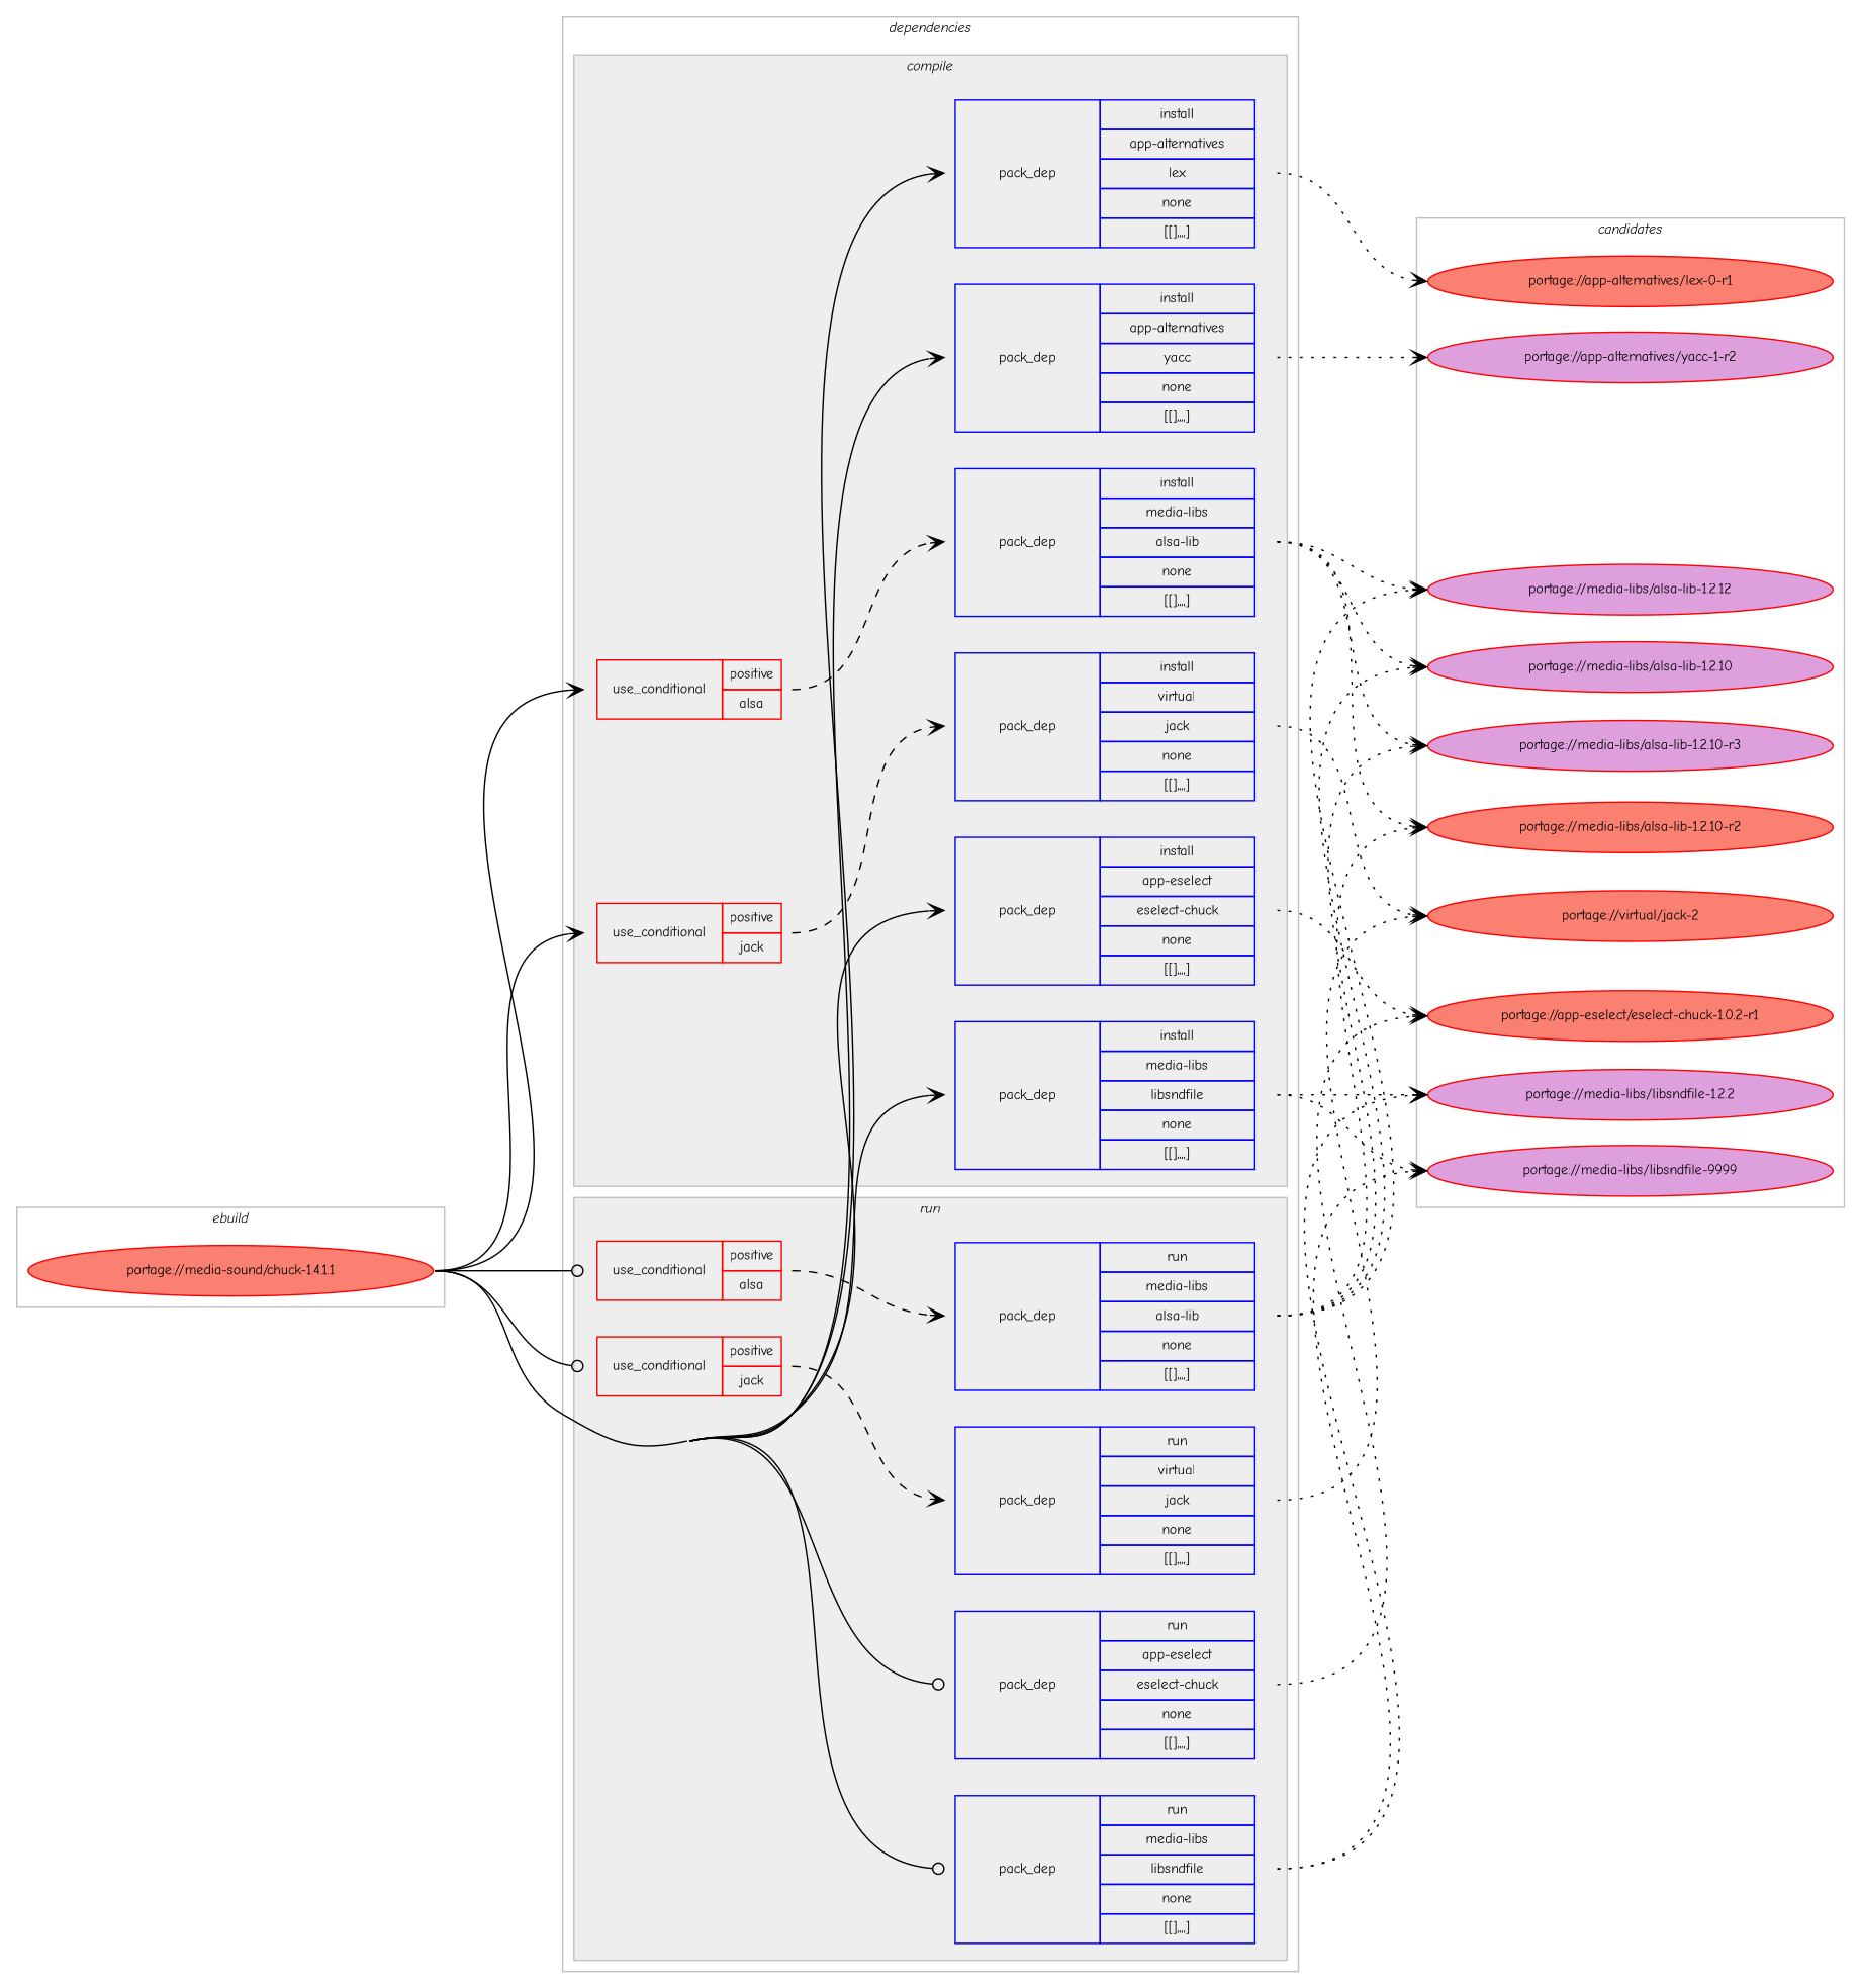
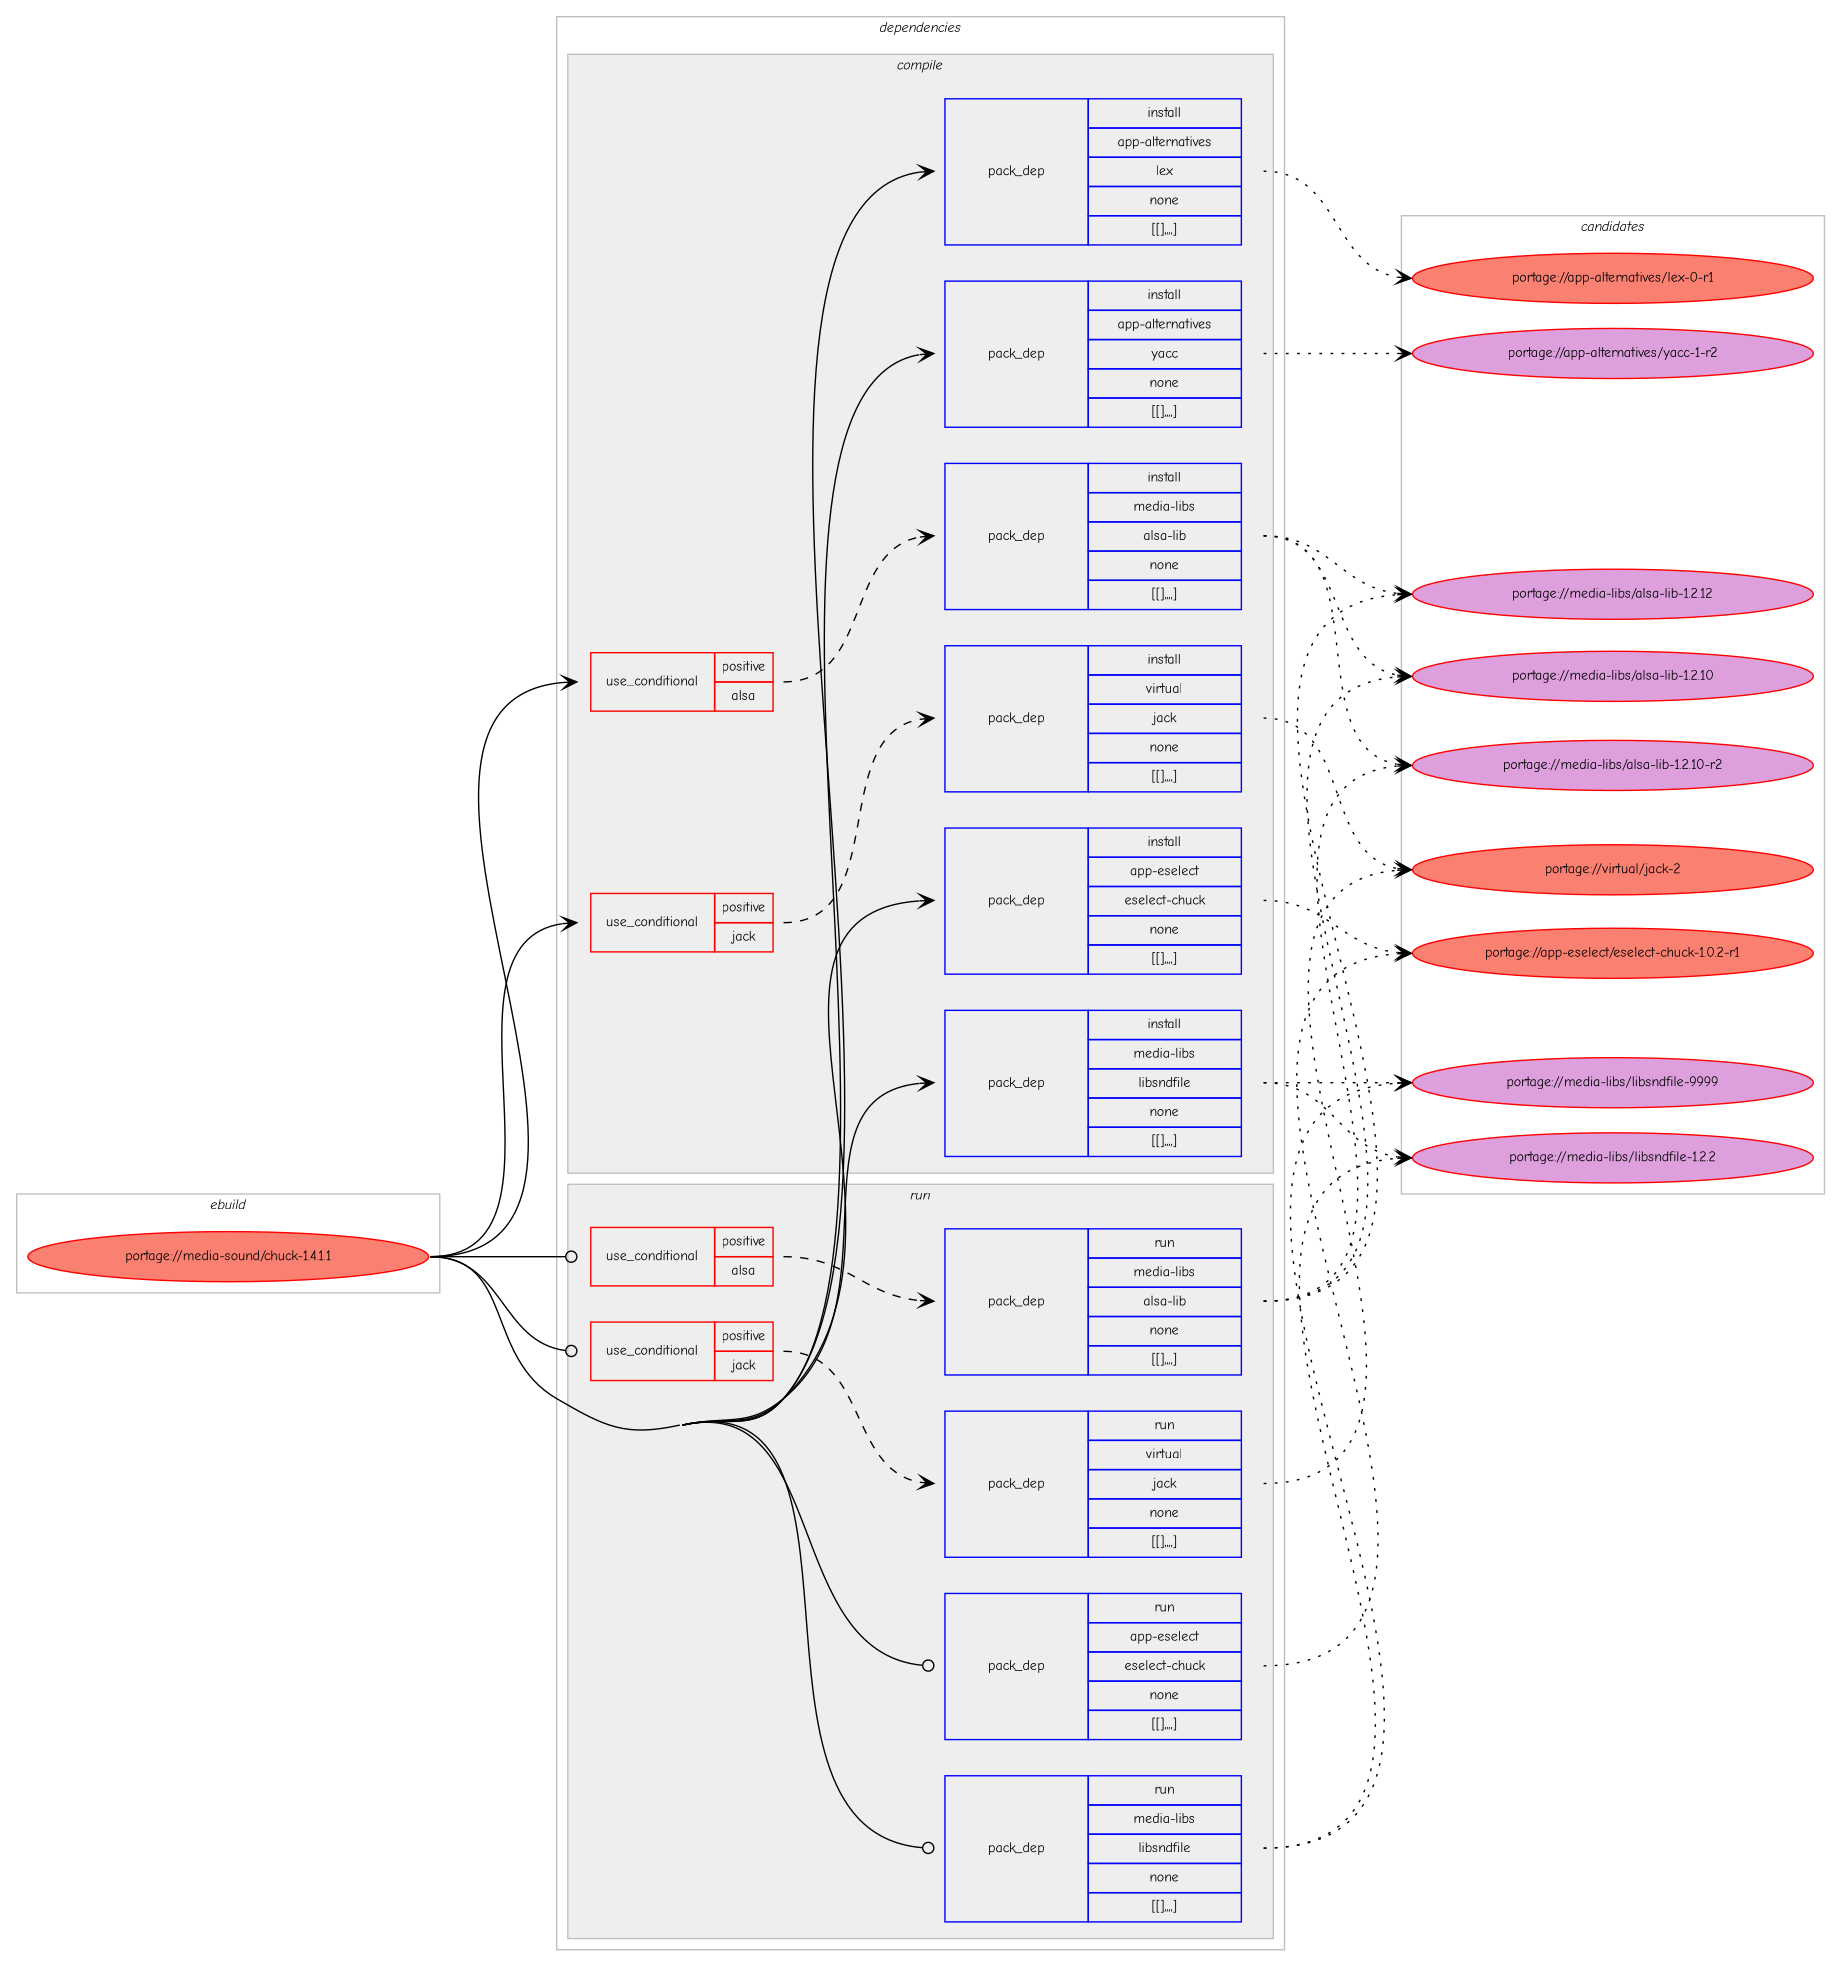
  digraph {
    compound=true
    concentrate=true
    fontname="Comic Neue"
    fontsize=10
    newrank=true
    rankdir=LR
    ranksep=1.5
    node [color=red fontname="Comic Neue" fontsize=10 shape=none]
    edge [arrowhead=vee fontname="Comic Neue" headport=w style=dotted tailport=e weight=100]
    n1 [fillcolor=salmon label="portage://media-sound/chuck-1.4.1.1" style=filled width=4 shape=""]
    n2 [color=blue label=<<TABLE BORDER="0" CELLBORDER="1" CELLSPACING="0" CELLPADDING="4" WIDTH="220"><TR><TD ROWSPAN="6" CELLPADDING="30">pack_dep</TD></TR><TR><TD WIDTH="110">install</TD></TR><TR><TD>media-libs</TD></TR><TR><TD>alsa-lib</TD></TR><TR><TD>none</TD></TR><TR><TD>[[],,,,]</TD></TR></TABLE>>]
    n3 [label=<<TABLE BORDER="0" CELLBORDER="1" CELLSPACING="0" CELLPADDING="4"><TR><TD ROWSPAN="3" CELLPADDING="10">use_conditional</TD></TR><TR><TD>positive</TD></TR><TR><TD>alsa</TD></TR></TABLE>>]
    n4 [color=blue label=<<TABLE BORDER="0" CELLBORDER="1" CELLSPACING="0" CELLPADDING="4" WIDTH="220"><TR><TD ROWSPAN="6" CELLPADDING="30">pack_dep</TD></TR><TR><TD WIDTH="110">install</TD></TR><TR><TD>virtual</TD></TR><TR><TD>jack</TD></TR><TR><TD>none</TD></TR><TR><TD>[[],,,,]</TD></TR></TABLE>>]
    n5 [label=<<TABLE BORDER="0" CELLBORDER="1" CELLSPACING="0" CELLPADDING="4"><TR><TD ROWSPAN="3" CELLPADDING="10">use_conditional</TD></TR><TR><TD>positive</TD></TR><TR><TD>jack</TD></TR></TABLE>>]
    n6 [color=blue label=<<TABLE BORDER="0" CELLBORDER="1" CELLSPACING="0" CELLPADDING="4" WIDTH="220"><TR><TD ROWSPAN="6" CELLPADDING="30">pack_dep</TD></TR><TR><TD WIDTH="110">install</TD></TR><TR><TD>app-alternatives</TD></TR><TR><TD>lex</TD></TR><TR><TD>none</TD></TR><TR><TD>[[],,,,]</TD></TR></TABLE>>]
    n7 [color=blue label=<<TABLE BORDER="0" CELLBORDER="1" CELLSPACING="0" CELLPADDING="4" WIDTH="220"><TR><TD ROWSPAN="6" CELLPADDING="30">pack_dep</TD></TR><TR><TD WIDTH="110">install</TD></TR><TR><TD>app-alternatives</TD></TR><TR><TD>yacc</TD></TR><TR><TD>none</TD></TR><TR><TD>[[],,,,]</TD></TR></TABLE>>]
    n8 [color=blue label=<<TABLE BORDER="0" CELLBORDER="1" CELLSPACING="0" CELLPADDING="4" WIDTH="220"><TR><TD ROWSPAN="6" CELLPADDING="30">pack_dep</TD></TR><TR><TD WIDTH="110">install</TD></TR><TR><TD>app-eselect</TD></TR><TR><TD>eselect-chuck</TD></TR><TR><TD>none</TD></TR><TR><TD>[[],,,,]</TD></TR></TABLE>>]
    n9 [color=blue label=<<TABLE BORDER="0" CELLBORDER="1" CELLSPACING="0" CELLPADDING="4" WIDTH="220"><TR><TD ROWSPAN="6" CELLPADDING="30">pack_dep</TD></TR><TR><TD WIDTH="110">install</TD></TR><TR><TD>media-libs</TD></TR><TR><TD>libsndfile</TD></TR><TR><TD>none</TD></TR><TR><TD>[[],,,,]</TD></TR></TABLE>>]
    n10 [color=blue label=<<TABLE BORDER="0" CELLBORDER="1" CELLSPACING="0" CELLPADDING="4" WIDTH="220"><TR><TD ROWSPAN="6" CELLPADDING="30">pack_dep</TD></TR><TR><TD WIDTH="110">run</TD></TR><TR><TD>media-libs</TD></TR><TR><TD>alsa-lib</TD></TR><TR><TD>none</TD></TR><TR><TD>[[],,,,]</TD></TR></TABLE>>]
    n11 [label=<<TABLE BORDER="0" CELLBORDER="1" CELLSPACING="0" CELLPADDING="4"><TR><TD ROWSPAN="3" CELLPADDING="10">use_conditional</TD></TR><TR><TD>positive</TD></TR><TR><TD>alsa</TD></TR></TABLE>>]
    n12 [color=blue label=<<TABLE BORDER="0" CELLBORDER="1" CELLSPACING="0" CELLPADDING="4" WIDTH="220"><TR><TD ROWSPAN="6" CELLPADDING="30">pack_dep</TD></TR><TR><TD WIDTH="110">run</TD></TR><TR><TD>virtual</TD></TR><TR><TD>jack</TD></TR><TR><TD>none</TD></TR><TR><TD>[[],,,,]</TD></TR></TABLE>>]
    n13 [label=<<TABLE BORDER="0" CELLBORDER="1" CELLSPACING="0" CELLPADDING="4"><TR><TD ROWSPAN="3" CELLPADDING="10">use_conditional</TD></TR><TR><TD>positive</TD></TR><TR><TD>jack</TD></TR></TABLE>>]
    n14 [color=blue label=<<TABLE BORDER="0" CELLBORDER="1" CELLSPACING="0" CELLPADDING="4" WIDTH="220"><TR><TD ROWSPAN="6" CELLPADDING="30">pack_dep</TD></TR><TR><TD WIDTH="110">run</TD></TR><TR><TD>app-eselect</TD></TR><TR><TD>eselect-chuck</TD></TR><TR><TD>none</TD></TR><TR><TD>[[],,,,]</TD></TR></TABLE>>]
    n15 [color=blue label=<<TABLE BORDER="0" CELLBORDER="1" CELLSPACING="0" CELLPADDING="4" WIDTH="220"><TR><TD ROWSPAN="6" CELLPADDING="30">pack_dep</TD></TR><TR><TD WIDTH="110">run</TD></TR><TR><TD>media-libs</TD></TR><TR><TD>libsndfile</TD></TR><TR><TD>none</TD></TR><TR><TD>[[],,,,]</TD></TR></TABLE>>]
    n16 [fillcolor=plum label="portage://media-libs/alsa-lib-1.2.12" style=filled width=4 shape=""]
    n17 [fillcolor=plum label="portage://media-libs/alsa-lib-1.2.10" style=filled width=4 shape=""]
-   n18 [fillcolor=plum label="portage://media-libs/alsa-lib-1.2.10-r3" style=filled width=4 shape=""]
-   n19 [fillcolor=salmon label="portage://media-libs/alsa-lib-1.2.10-r2" style=filled width=4 shape=""]
+   n19 [fillcolor=plum label="portage://media-libs/alsa-lib-1.2.10-r2" style=filled width=4 shape=""]
    n20 [fillcolor=salmon label="portage://virtual/jack-2" style=filled width=4 shape=""]
    n21 [fillcolor=salmon label="portage://app-alternatives/lex-0-r1" style=filled width=4 shape=""]
    n22 [fillcolor=plum label="portage://app-alternatives/yacc-1-r2" style=filled width=4 shape=""]
    n23 [fillcolor=salmon label="portage://app-eselect/eselect-chuck-1.0.2-r1" style=filled width=4 shape=""]
    n24 [fillcolor=plum label="portage://media-libs/libsndfile-9999" style=filled width=4 shape=""]
    n25 [fillcolor=plum label="portage://media-libs/libsndfile-1.2.2" style=filled width=4 shape=""]
    subgraph cluster_1 {
      color=gray
      label=<<i>ebuild</i>>
      n1
    }
    subgraph cluster_2 {
      color=gray
      label=<<i>dependencies</i>>
      subgraph cluster_3 {
        color=gray
        fillcolor="#eeeeee"
        label=<<i>compile</i>>
        style=filled
        subgraph sub_4 {
          color=gray
          fillcolor="#eeeeee"
          label=<<i>compile</i>>
          style=filled
          n3
          subgraph sub_5 {
            color=gray
            fillcolor="#eeeeee"
            label=<<i>compile</i>>
            style=filled
            n2
          }
        }
        subgraph sub_6 {
          color=gray
          fillcolor="#eeeeee"
          label=<<i>compile</i>>
          style=filled
          n5
          subgraph sub_7 {
            color=gray
            fillcolor="#eeeeee"
            label=<<i>compile</i>>
            style=filled
            n4
          }
        }
        subgraph sub_8 {
          color=gray
          fillcolor="#eeeeee"
          label=<<i>compile</i>>
          style=filled
          n6
        }
        subgraph sub_9 {
          color=gray
          fillcolor="#eeeeee"
          label=<<i>compile</i>>
          style=filled
          n7
        }
        subgraph sub_10 {
          color=gray
          fillcolor="#eeeeee"
          label=<<i>compile</i>>
          style=filled
          n8
        }
        subgraph sub_11 {
          color=gray
          fillcolor="#eeeeee"
          label=<<i>compile</i>>
          style=filled
          n9
        }
      }
      subgraph cluster_12 {
        color=gray
        fillcolor="#eeeeee"
        label=<<i>compile and run</i>>
        style=filled
      }
      subgraph cluster_13 {
        color=gray
        fillcolor="#eeeeee"
        label=<<i>run</i>>
        style=filled
        subgraph sub_14 {
          color=gray
          fillcolor="#eeeeee"
          label=<<i>run</i>>
          style=filled
          n11
          subgraph sub_15 {
            color=gray
            fillcolor="#eeeeee"
            label=<<i>run</i>>
            style=filled
            n10
          }
        }
        subgraph sub_16 {
          color=gray
          fillcolor="#eeeeee"
          label=<<i>run</i>>
          style=filled
          n13
          subgraph sub_17 {
            color=gray
            fillcolor="#eeeeee"
            label=<<i>run</i>>
            style=filled
            n12
          }
        }
        subgraph sub_18 {
          color=gray
          fillcolor="#eeeeee"
          label=<<i>run</i>>
          style=filled
          n14
        }
        subgraph sub_19 {
          color=gray
          fillcolor="#eeeeee"
          label=<<i>run</i>>
          style=filled
          n15
        }
      }
    }
    subgraph cluster_20 {
      color=gray
      label=<<i>candidates</i>>
      rank=same
      subgraph sub_21 {
        color=black
        label=<<i>candidates</i>>
        nodesep=1
        rank=same
        n16
        n17
-       n18
        n19
      }
      subgraph sub_22 {
        color=black
        label=<<i>candidates</i>>
        nodesep=1
        rank=same
        n20
      }
      subgraph sub_23 {
        color=black
        label=<<i>candidates</i>>
        nodesep=1
        rank=same
        n21
      }
      subgraph sub_24 {
        color=black
        label=<<i>candidates</i>>
        nodesep=1
        rank=same
        n22
      }
      subgraph sub_25 {
        color=black
        label=<<i>candidates</i>>
        nodesep=1
        rank=same
        n23
      }
      subgraph sub_26 {
        color=black
        label=<<i>candidates</i>>
        nodesep=1
        rank=same
        n24
        n25
      }
      subgraph sub_27 {
        color=black
        label=<<i>candidates</i>>
        nodesep=1
        rank=same
        n16
        n17
-       n18
        n19
      }
      subgraph sub_28 {
        color=black
        label=<<i>candidates</i>>
        nodesep=1
        rank=same
        n20
      }
      subgraph sub_29 {
        color=black
        label=<<i>candidates</i>>
        nodesep=1
        rank=same
        n23
      }
      subgraph sub_30 {
        color=black
        label=<<i>candidates</i>>
        nodesep=1
        rank=same
        n24
        n25
      }
    }
    n1 -> n3 [style=solid weight=20]
    n1 -> n5 [style=solid weight=20]
    n1 -> n6 [style=solid weight=20]
    n1 -> n7 [style=solid weight=20]
    n1 -> n8 [style=solid weight=20]
    n1 -> n9 [style=solid weight=20]
    n1 -> n11 [arrowhead=odot style=solid weight=20]
    n1 -> n13 [arrowhead=odot style=solid weight=20]
    n1 -> n14 [arrowhead=odot style=solid weight=20]
    n1 -> n15 [arrowhead=odot style=solid weight=20]
    n2 -> n16
    n2 -> n17
-   n2 -> n18
    n2 -> n19
    n3 -> n2 [style=dashed weight=20]
    n4 -> n20
    n5 -> n4 [style=dashed weight=20]
    n6 -> n21
    n7 -> n22
    n8 -> n23
    n9 -> n24
    n9 -> n25
    n10 -> n16
    n10 -> n17
-   n10 -> n18
    n10 -> n19
    n11 -> n10 [style=dashed weight=20]
    n12 -> n20
    n13 -> n12 [style=dashed weight=20]
    n14 -> n23
    n15 -> n24
    n15 -> n25
  }
